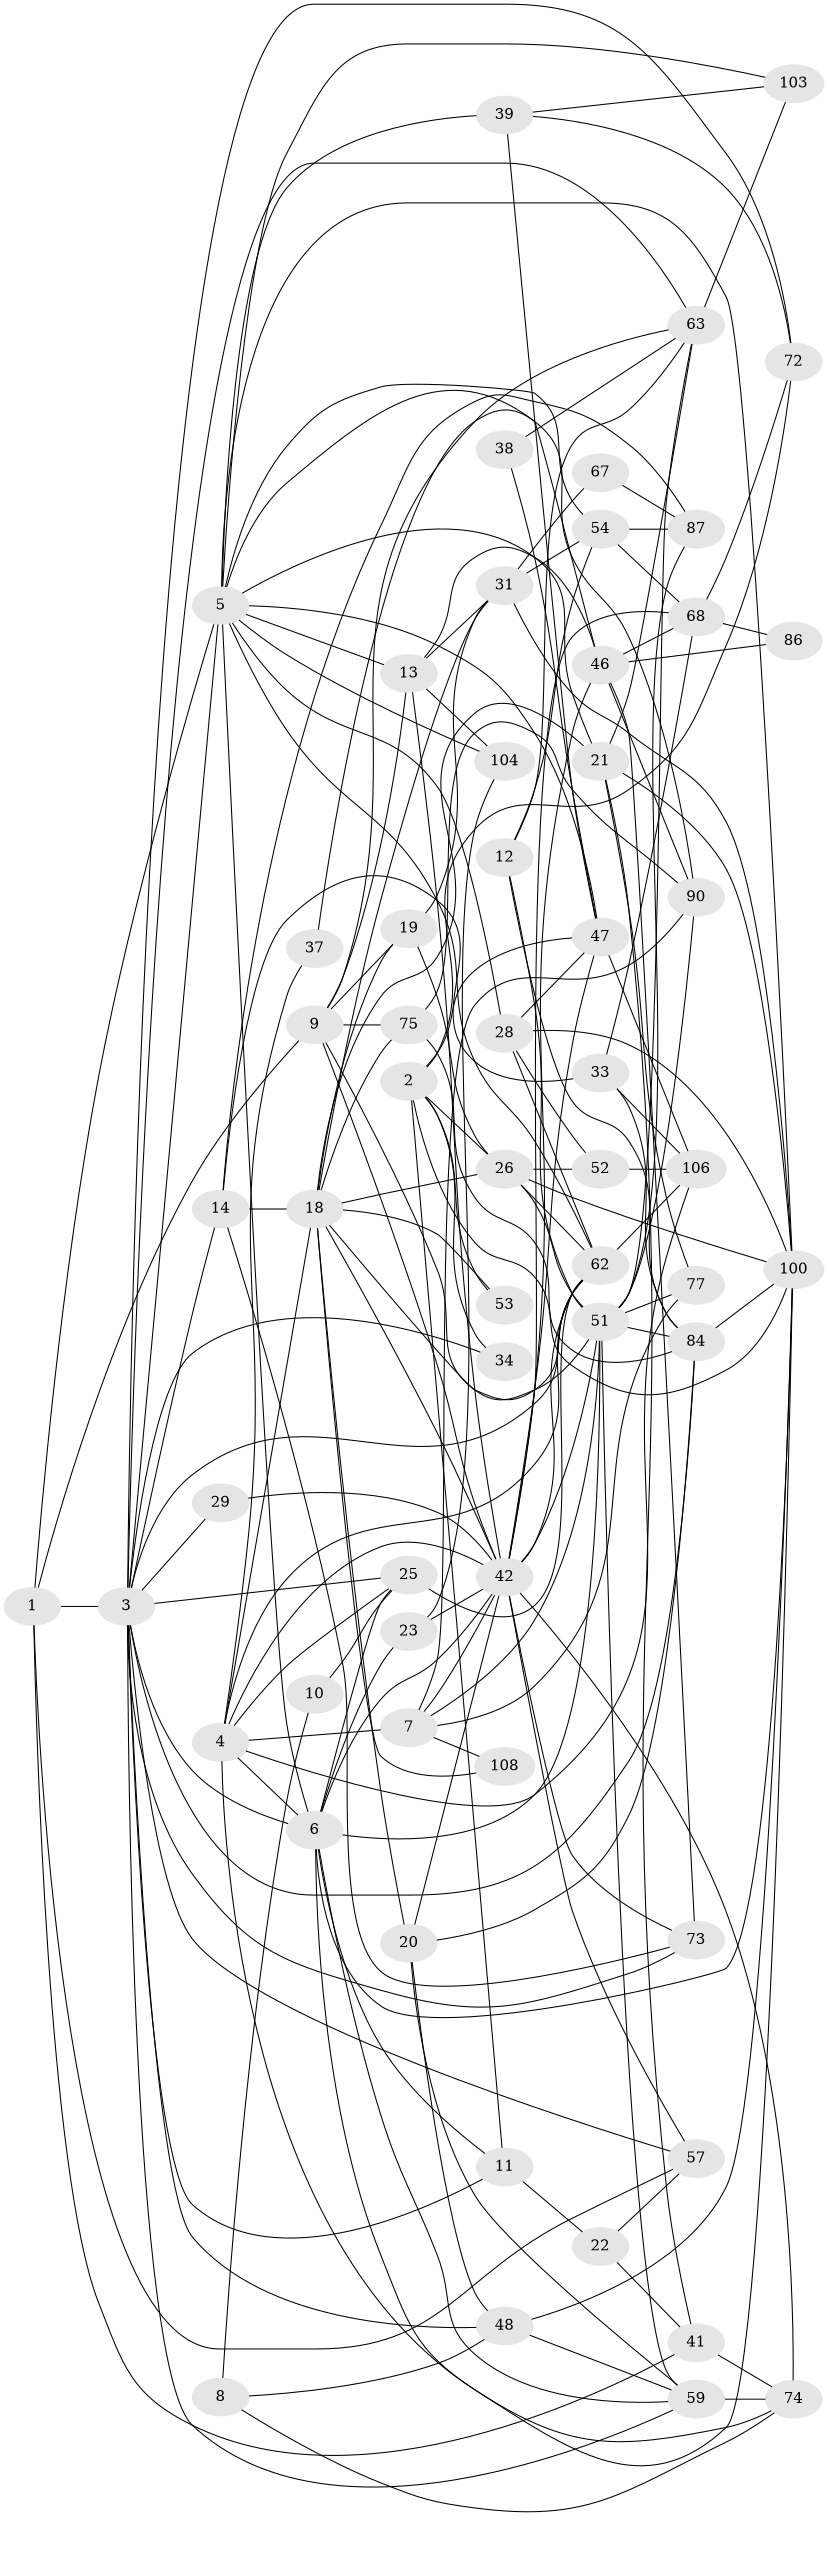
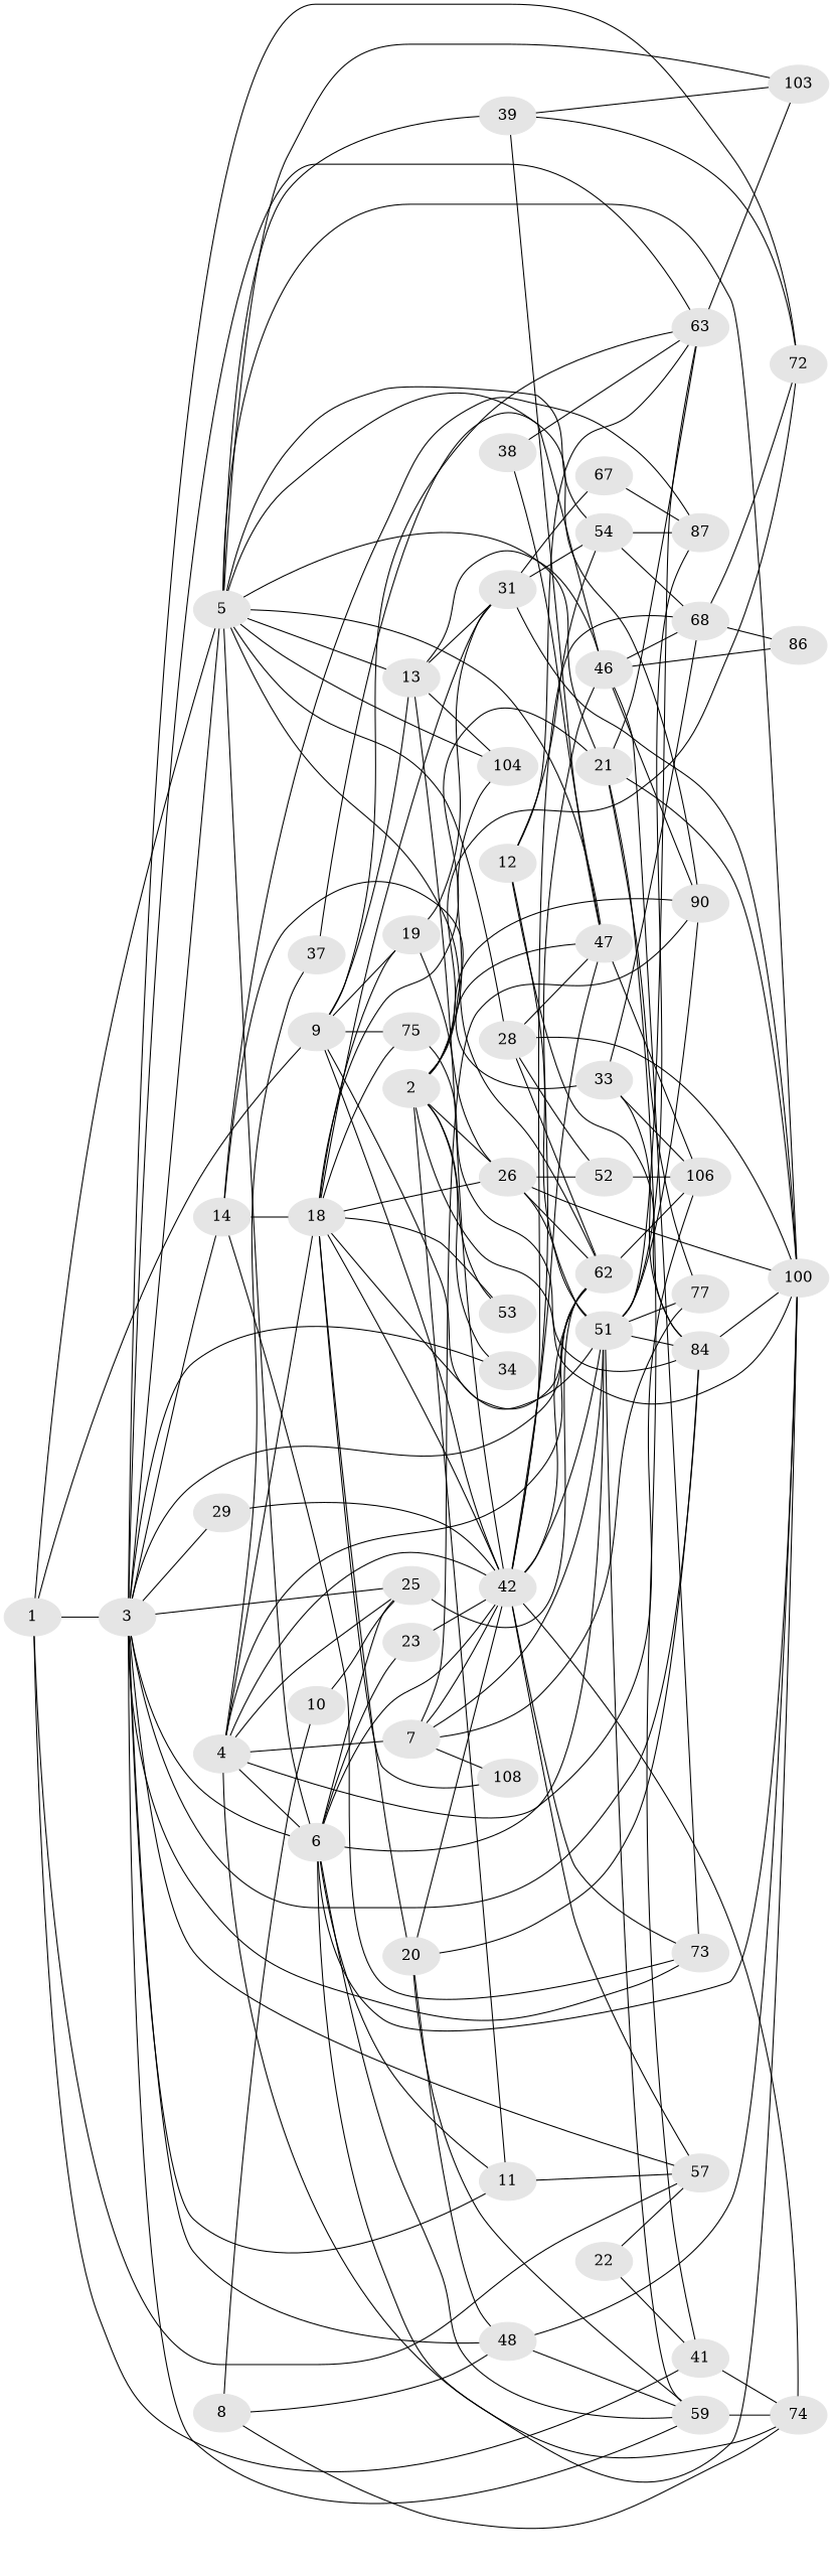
  graph {
    rankdir=LR
    node [color=gray90 style=filled]
    1 [super="+116"]
    3 [super="+15+66+36"]
    5 [super="+89+16+79"]
    9 [super="+35"]
    41 [super="+99"]
    57 [super="+60"]
    11
    34
    72
    6 [super="+92+17"]
    14
    25
    29
    48 [super="+91"]
    59 [super="+64"]
    62 [super="+80"]
    63 [super="+98+70+121"]
    73 [super="+113"]
    84 [super="+110+111"]
    47 [super="+81+97"]
    100 [super="+107"]
    104
    13
    21 [super="+61+101"]
    28 [super="+44"]
    39 [super="+119"]
    46 [super="+71"]
    54 [super="+114"]
    103
    42 [super="+58+78+56"]
    51 [super="+83"]
    19
    75
    74
    2 [super="+49"]
    26 [super="+30"]
    53
    90
    52
    106
    23
    18 [super="+118+27"]
    33 [super="+65"]
    87 [super="+102"]
    4 [super="+24+55+32"]
    7 [super="+93"]
    37
    77
    108
    31
    20
    68 [super="+85"]
    86
    8
    10
    12
    67
    22
    38
    1 -- 3 [weight=2]
    1 -- 5
    1 -- 9
    1 -- 41
    1 -- 57
    3 -- 5
    3 -- 57
    3 -- 11
    3 -- 34
    3 -- 72
    3 -- 6
    3 -- 14
    3 -- 25
    3 -- 29
    3 -- 48 [weight=2]
    3 -- 59
    3 -- 62
    3 -- 63 [weight=2]
    3 -- 73
    3 -- 84
    5 -- 6
    5 -- 62 [weight=2]
    5 -- 47 [weight=2]
    5 -- 100
    5 -- 104
    5 -- 13
    5 -- 21
    5 -- 28
    5 -- 39
    5 -- 46
    5 -- 54
    5 -- 103
    9 -- 63
    9 -- 13
    9 -- 42
    9 -- 51
    9 -- 19
    9 -- 75
    41 -- 74
-   11 -- 22
+   11 -- 57
    6 -- 11
    6 -- 25
    6 -- 59
    6 -- 100
    6 -- 42 [weight=2]
    6 -- 51 [weight=2]
    6 -- 74
    6 -- 23
    14 -- 73
    14 -- 18
    14 -- 33
    14 -- 87
    25 -- 62
    29 -- 42
    48 -- 59
    48 -- 100
    59 -- 74
    62 -- 106
    63 -- 103
    84 -- 100
    47 -- 106
    13 -- 104
    13 -- 46
    13 -- 42
    13 -- 31
    21 -- 41
    21 -- 63
    21 -- 100
    21 -- 77
    28 -- 62
    28 -- 47
    28 -- 100
    28 -- 52
    39 -- 72
    39 -- 47
    39 -- 103
    46 -- 73
    46 -- 90
    46 -- 68
    46 -- 86
    54 -- 87 [weight=2]
    54 -- 68
    42 -- 57
    42 -- 62
    42 -- 73
    42 -- 47
    42 -- 46
    42 -- 51
    42 -- 74
    42 -- 68
    51 -- 59
    51 -- 63
    51 -- 84
    51 -- 90
    51 -- 87
    51 -- 77
    19 -- 26
    19 -- 31
    75 -- 84
    2 -- 11
    2 -- 34
    2 -- 72
    2 -- 47
    2 -- 100
-   23 -- 104
+   2 -- 104
    2 -- 26 [weight=2]
    2 -- 53
-   75 -- 90
+   2 -- 90
    26 -- 62
    26 -- 100
    26 -- 51
    26 -- 52
    52 -- 106
    23 -- 42
    18 -- 62
    18 -- 21
    18 -- 42
    18 -- 19
    18 -- 75
    18 -- 26
    18 -- 53
    18 -- 108
    18 -- 31
    18 -- 20
    33 -- 84
    33 -- 106
    33 -- 68
    4 -- 6 [weight=3]
    4 -- 25
    4 -- 62
    4 -- 100
    4 -- 42
    4 -- 106
    4 -- 18
    4 -- 7
    4 -- 37
    7 -- 42
    7 -- 51
    7 -- 90
    7 -- 77
    7 -- 108
    37 -- 90
    31 -- 100
    31 -- 54
    31 -- 67
    20 -- 48
    20 -- 59
    20 -- 84
    20 -- 42
    68 -- 72
    68 -- 86
    8 -- 48
    8 -- 74
    8 -- 10
    10 -- 25
    12 -- 63
    12 -- 84
    12 -- 54
    12 -- 51
    67 -- 87
    22 -- 41
    22 -- 57
    38 -- 63
    38 -- 47
  }
